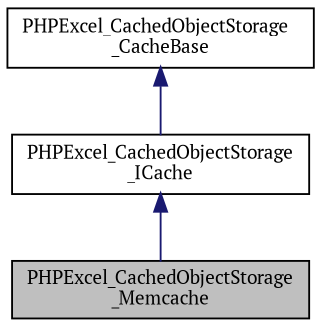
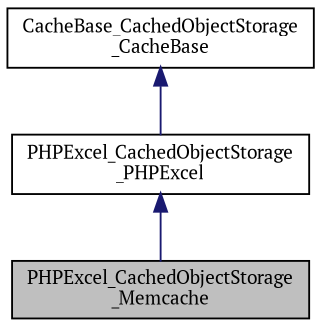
  digraph {
    fontname="PT Serif"
    node [color=black fillcolor=white fontname="PT Serif" fontsize=10 shape=record style=filled]
    edge [color=midnightblue dir=back fontname="PT Serif" fontsize=10 labelfontname=Helvetica labelfontsize=10 style=solid]
    n1 [fillcolor=grey75 fontcolor=black height=0.2 label="PHPExcel_CachedObjectStorage\l_Memcache" width=0.4]
-   n2 [height=0.2 label="PHPExcel_CachedObjectStorage\l_CacheBase" width=0.4]
-   n3 [height=0.2 label="PHPExcel_CachedObjectStorage\l_ICache" width=0.4]
+   n2 [height=0.2 label="CacheBase_CachedObjectStorage\l_CacheBase" width=0.4]
+   n3 [height=0.2 label="PHPExcel_CachedObjectStorage\l_PHPExcel" width=0.4]
    n2 -> n3
    n3 -> n1
  }
